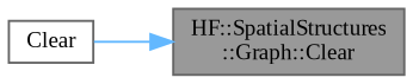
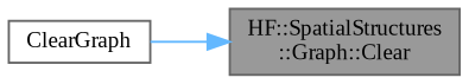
  digraph {
    rankdir=RL
    fontname="Liberation Serif"
    node [fontname="Liberation Serif" fontsize=10 shape=box style=filled]
    n1 [color=gray40 fillcolor=grey60 fontcolor=black height=0.2 label="HF::SpatialStructures\l::Graph::Clear" width=0.4]
-   n2 [color=grey40 fillcolor=white height=0.2 label=Clear width=0.4]
+   n2 [color=grey40 fillcolor=white height=0.2 label=ClearGraph width=0.4]
    n1 -> n2 [color=steelblue1 dir=back fontname="Liberation Serif" fontsize=10 labelfontname=Helvetica labelfontsize=10 style=solid]
  }
